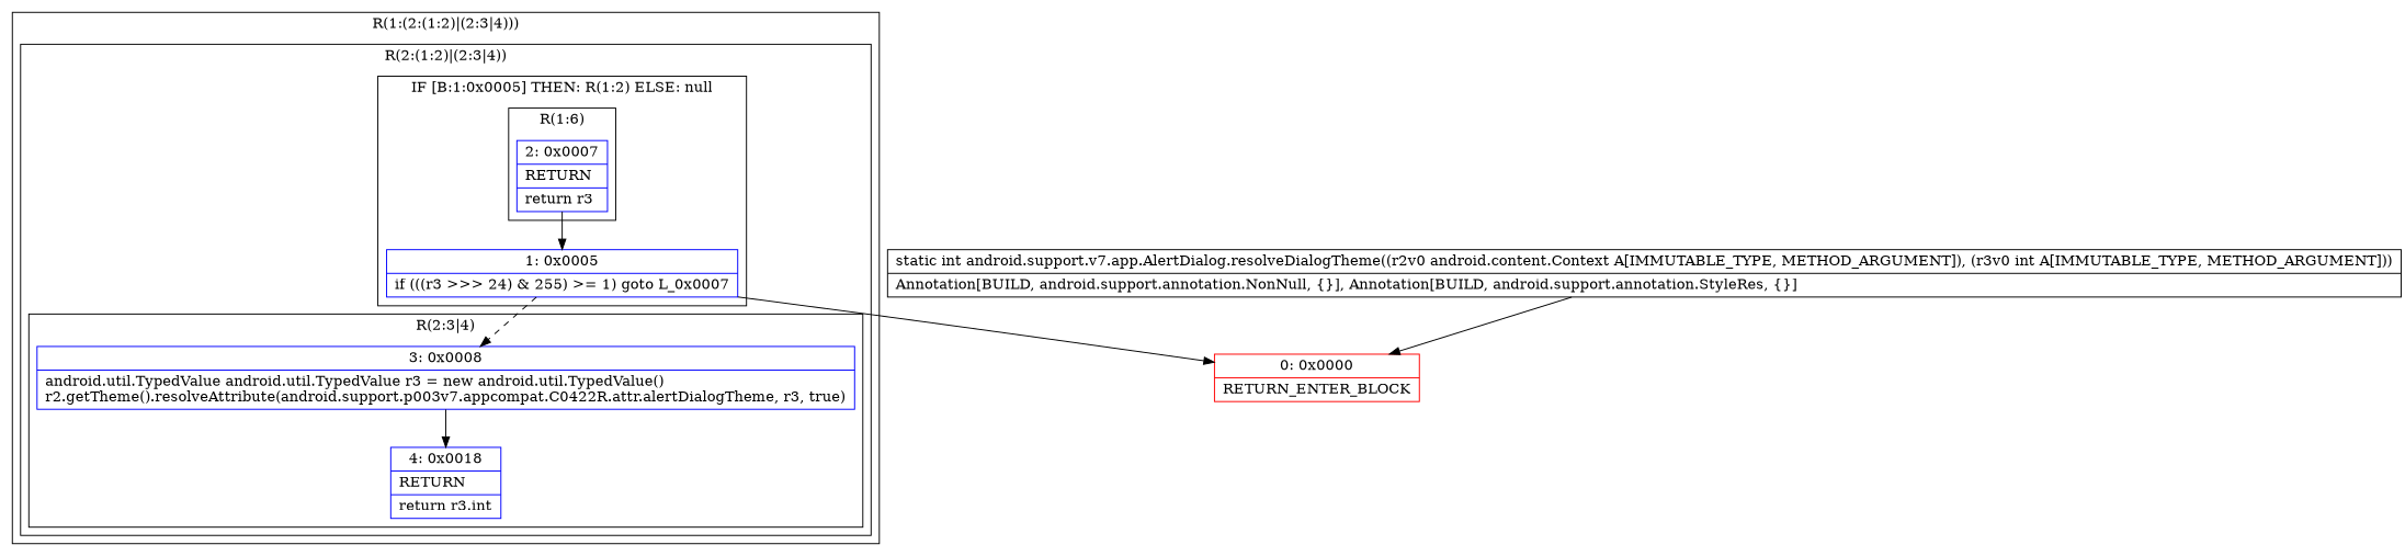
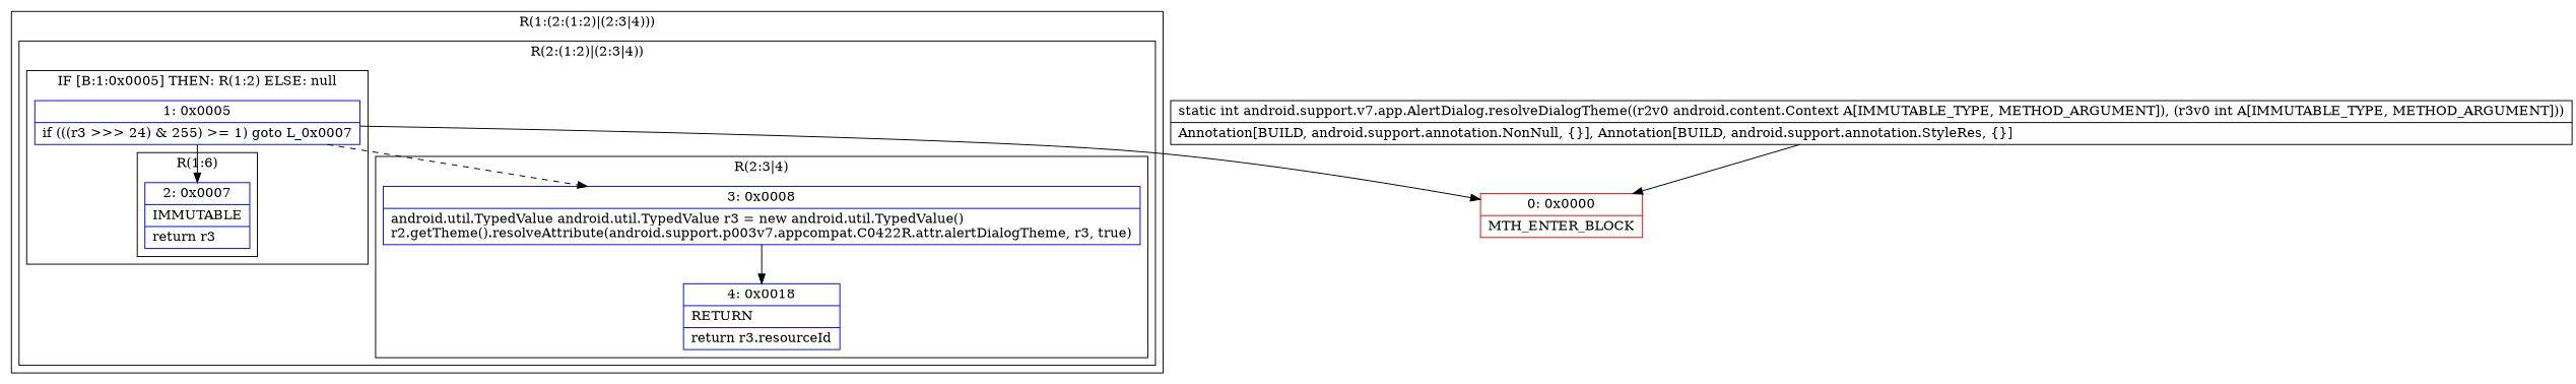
  digraph {
    node [color=blue shape=record]
-   n1 [label="{2\:\ 0x0007|RETURN\l|return r3\l}"]
+   n1 [label="{2\:\ 0x0007|IMMUTABLE\l|return r3\l}"]
    n2 [label="{1\:\ 0x0005|if (((r3 \>\>\> 24) & 255) \>= 1) goto L_0x0007\l}"]
    n3 [label="{3\:\ 0x0008|android.util.TypedValue android.util.TypedValue r3 = new android.util.TypedValue()\lr2.getTheme().resolveAttribute(android.support.p003v7.appcompat.C0422R.attr.alertDialogTheme, r3, true)\l}"]
-   n4 [label="{4\:\ 0x0018|RETURN\l|return r3.int\l}"]
-   n5 [color=red label="{0\:\ 0x0000|RETURN_ENTER_BLOCK\l}"]
+   n4 [label="{4\:\ 0x0018|RETURN\l|return r3.resourceId\l}"]
+   n5 [color=red label="{0\:\ 0x0000|MTH_ENTER_BLOCK\l}"]
    n6 [label="{static int android.support.v7.app.AlertDialog.resolveDialogTheme((r2v0 android.content.Context A[IMMUTABLE_TYPE, METHOD_ARGUMENT]), (r3v0 int A[IMMUTABLE_TYPE, METHOD_ARGUMENT]))  | Annotation[BUILD, android.support.annotation.NonNull, \{\}], Annotation[BUILD, android.support.annotation.StyleRes, \{\}]\l}" color=""]
    subgraph cluster_1 {
      label="R(1:(2:(1:2)|(2:3|4)))"
      subgraph cluster_2 {
        label="R(2:(1:2)|(2:3|4))"
        subgraph cluster_3 {
          label="IF [B:1:0x0005] THEN: R(1:2) ELSE: null"
          n2
          subgraph cluster_4 {
            label="R(1:6)"
            n1
          }
        }
        subgraph cluster_5 {
          label="R(2:3|4)"
          n3
          n4
        }
      }
    }
-   n1 -> n2
+   n2 -> n1
    n2 -> n3 [style=dashed]
    n2 -> n5
    n3 -> n4
    n6 -> n5
  }
